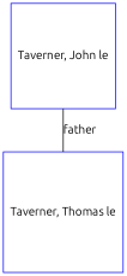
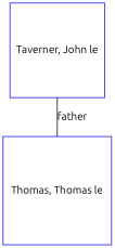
  digraph {
    fontname=Ubuntu
    node [color=blue regular=1 shape=box fontname=Ubuntu]
    n1 [label="Taverner, John le"]
-   n2 [label="Taverner, Thomas le"]
+   n2 [label="Thomas, Thomas le"]
    n1 -> n2 [arrowsize=0.0 dir=none label=father fontname=Ubuntu]
  }
